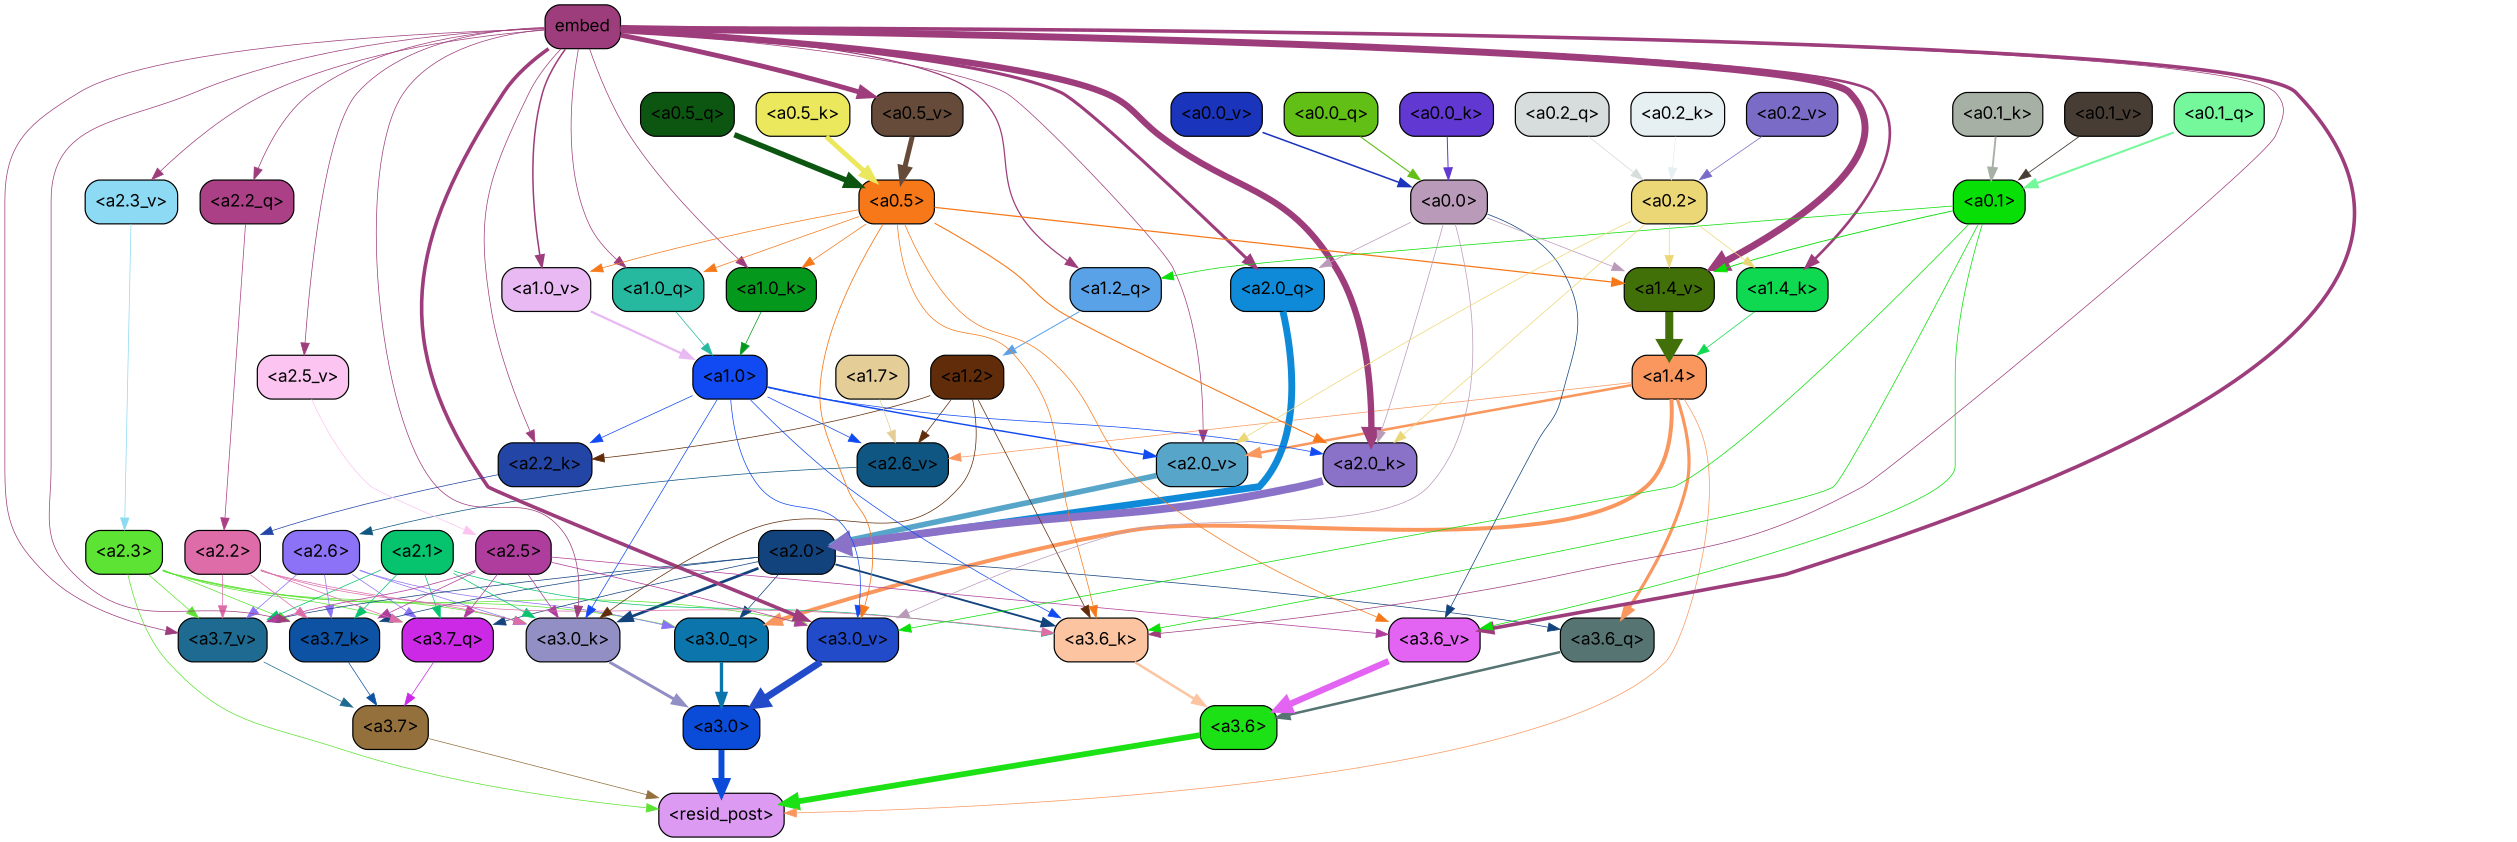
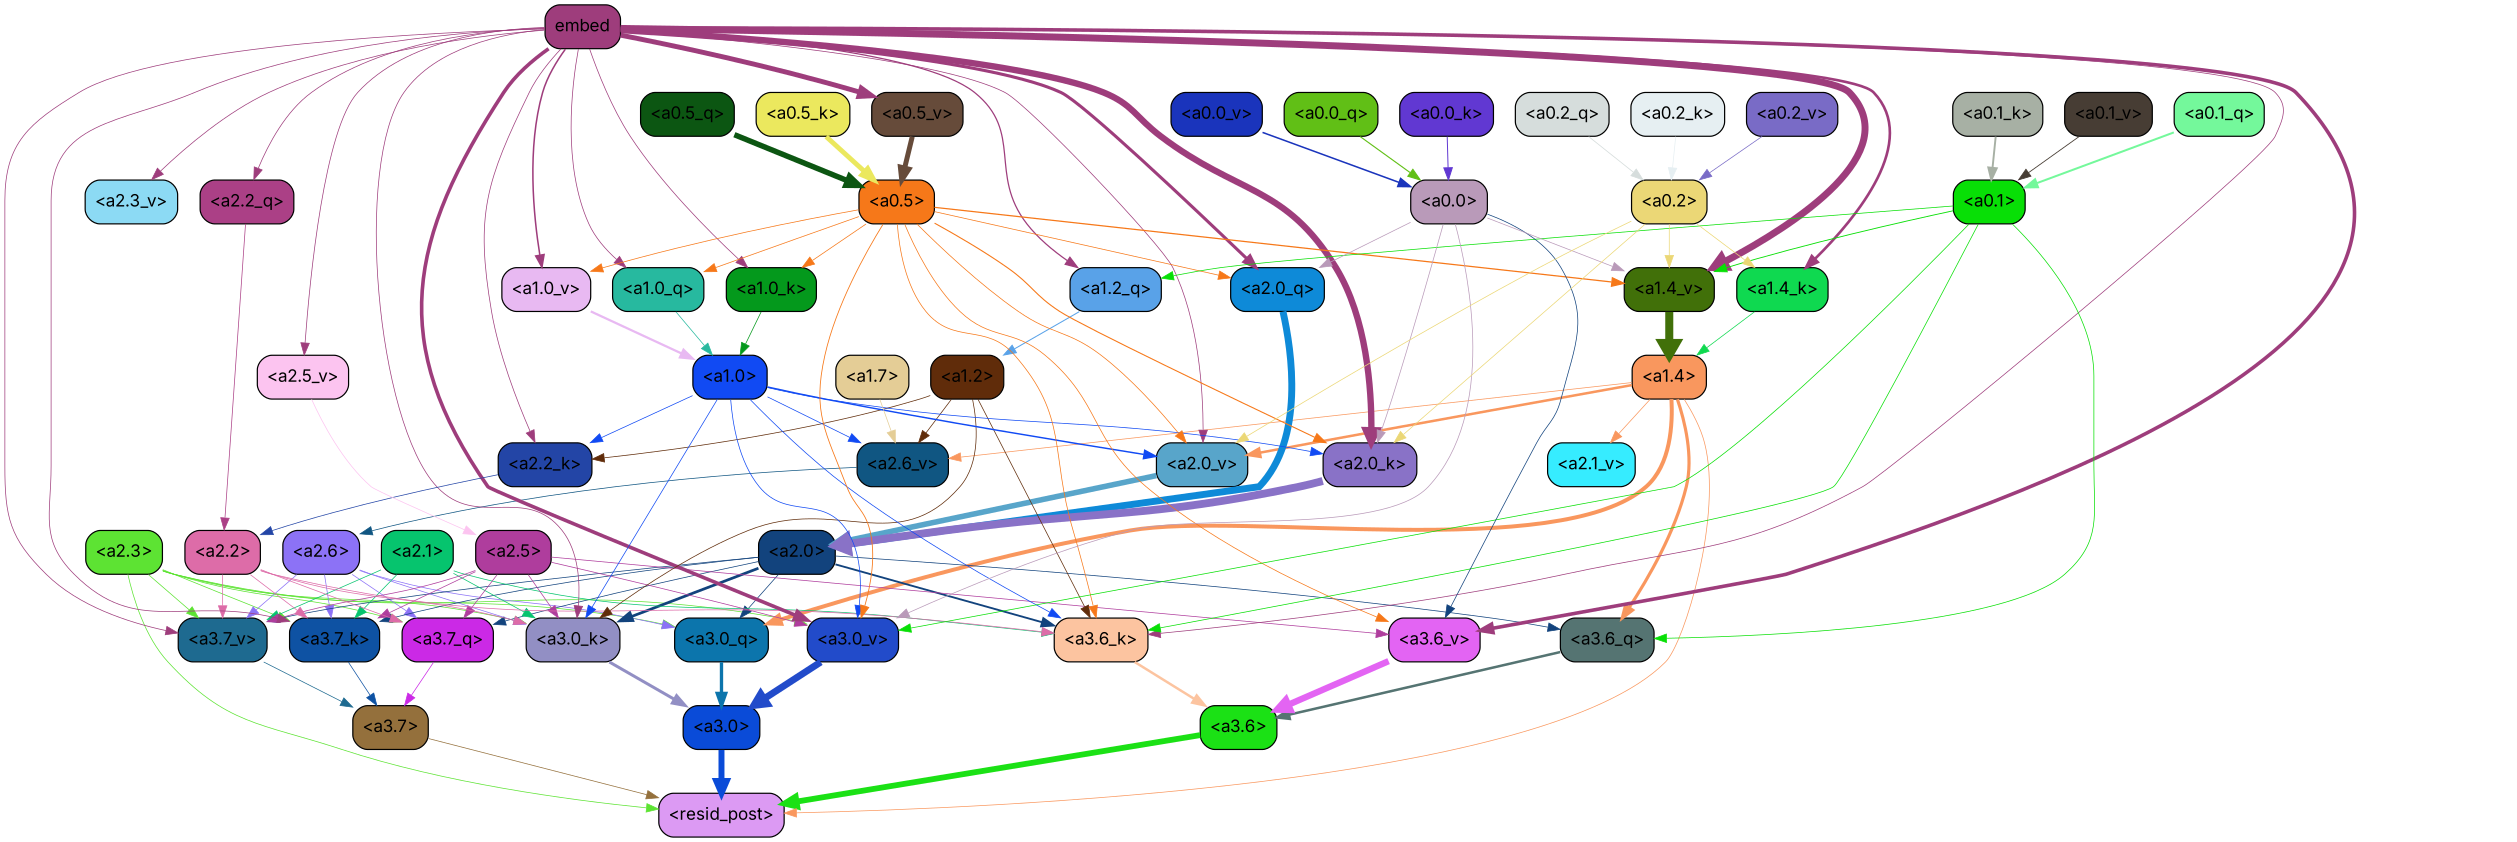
  strict digraph {
    fontname=Inter
    splines=true
    node [color=black fontname=Inter shape=box style="filled, rounded"]
    edge [color="#9e3d7c" fontname=Inter penwidth=0.6]
    "<a3.7>" [fillcolor="#94703c"]
    "<resid_post>" [fillcolor="#dc9af3"]
    "<a3.6>" [fillcolor="#1be115"]
    "<a3.0>" [fillcolor="#0a4bd8"]
    "<a2.3>" [fillcolor="#5de333"]
    "<a3.7_q>" [fillcolor="#cb29e6"]
    "<a3.0_q>" [fillcolor="#0c75ac"]
    "<a3.7_k>" [fillcolor="#0e52a3"]
    "<a3.0_k>" [fillcolor="#928fc4"]
    "<a3.7_v>" [fillcolor="#1e6a90"]
    "<a3.0_v>" [fillcolor="#224bca"]
    "<a1.4>" [fillcolor="#f9975e"]
    "<a3.6_q>" [fillcolor="#557472"]
    "<a2.6_v>" [fillcolor="#105682"]
+   "<a2.1_v>" [fillcolor="#36ecff"]
    "<a2.0_v>" [fillcolor="#58a5ca"]
    "<a2.6>" [fillcolor="#8c72f6"]
    "<a2.0>" [fillcolor="#12437d"]
    "<a2.1>" [fillcolor="#06c46e"]
    "<a3.6_k>" [fillcolor="#fcc4a0"]
    "<a3.6_v>" [fillcolor="#e364f3"]
    "<a2.5>" [fillcolor="#af3d9d"]
    "<a2.2>" [fillcolor="#dd6ca8"]
    embed [fillcolor="#9e3d7c"]
    "<a2.2_q>" [fillcolor="#ab4086"]
    "<a2.0_q>" [fillcolor="#0e8ad8"]
    "<a2.2_k>" [fillcolor="#2345a6"]
    "<a2.0_k>" [fillcolor="#8972c7"]
    "<a2.5_v>" [fillcolor="#fcc4f0"]
    "<a2.3_v>" [fillcolor="#8cdaf4"]
    "<a1.2_q>" [fillcolor="#59a2e8"]
    "<a1.0_q>" [fillcolor="#27b99f"]
    "<a1.4_k>" [fillcolor="#0fd950"]
    "<a1.0_k>" [fillcolor="#04991c"]
    "<a1.4_v>" [fillcolor="#417009"]
    "<a1.0_v>" [fillcolor="#e8b9f2"]
    "<a0.5_v>" [fillcolor="#664b3a"]
    "<a1.2>" [fillcolor="#602c0a"]
    "<a1.0>" [fillcolor="#114af3"]
    "<a0.5>" [fillcolor="#f67819"]
    "<a0.1>" [fillcolor="#08df06"]
    "<a0.0>" [fillcolor="#b99ab9"]
    "<a0.2>" [fillcolor="#ebd776"]
    "<a1.7>" [fillcolor="#e4cd96"]
    "<a0.5_q>" [fillcolor="#0c5612"]
    "<a0.2_q>" [fillcolor="#d6dddc"]
    "<a0.1_q>" [fillcolor="#74f89b"]
    "<a0.0_q>" [fillcolor="#61bf16"]
    "<a0.5_k>" [fillcolor="#ebe85e"]
    "<a0.2_k>" [fillcolor="#e6eff2"]
    "<a0.1_k>" [fillcolor="#a7b0a4"]
    "<a0.0_k>" [fillcolor="#6138d2"]
    "<a0.2_v>" [fillcolor="#796bc6"]
    "<a0.1_v>" [fillcolor="#473d34"]
    "<a0.0_v>" [fillcolor="#1a34bc"]
    "<a3.7>" -> "<resid_post>" [color="#94703c"]
    "<a3.6>" -> "<resid_post>" [color="#1be115" penwidth=4.753257989883423]
    "<a3.0>" -> "<resid_post>" [color="#0a4bd8" penwidth=4.90053927898407]
    "<a2.3>" -> "<resid_post>" [color="#5de333"]
    "<a2.3>" -> "<a3.7_q>" [color="#5de333"]
    "<a2.3>" -> "<a3.0_q>" [color="#5de333"]
    "<a2.3>" -> "<a3.7_k>" [color="#5de333"]
    "<a2.3>" -> "<a3.0_k>" [color="#5de333"]
    "<a2.3>" -> "<a3.7_v>" [color="#5de333"]
    "<a2.3>" -> "<a3.0_v>" [color="#5de333"]
    "<a3.7_q>" -> "<a3.7>" [color="#cb29e6"]
    "<a3.0_q>" -> "<a3.0>" [color="#0c75ac" penwidth=2.7421876192092896]
    "<a3.7_k>" -> "<a3.7>" [color="#0e52a3"]
    "<a3.0_k>" -> "<a3.0>" [color="#928fc4" penwidth=2.476402521133423]
    "<a3.7_v>" -> "<a3.7>" [color="#1e6a90"]
    "<a3.0_v>" -> "<a3.0>" [color="#224bca" penwidth=5.652270674705505]
    "<a1.4>" -> "<resid_post>" [color="#f9975e"]
    "<a1.4>" -> "<a3.0_q>" [color="#f9975e" penwidth=3.2779015004634857]
    "<a1.4>" -> "<a3.6_q>" [color="#f9975e" penwidth=2.6043437719345093]
    "<a1.4>" -> "<a2.6_v>" [color="#f9975e"]
+   "<a1.4>" -> "<a2.1_v>" [color="#f9975e"]
    "<a1.4>" -> "<a2.0_v>" [color="#f9975e" penwidth=2.089712530374527]
    "<a3.6_q>" -> "<a3.6>" [color="#557472" penwidth=2.091020345687866]
    "<a2.6_v>" -> "<a2.6>" [color="#105682"]
    "<a2.0_v>" -> "<a2.0>" [color="#58a5ca" penwidth=4.569358706474304]
    "<a2.6>" -> "<a3.7_q>" [color="#8c72f6"]
    "<a2.6>" -> "<a3.0_q>" [color="#8c72f6"]
    "<a2.6>" -> "<a3.7_k>" [color="#8c72f6"]
    "<a2.6>" -> "<a3.0_k>" [color="#8c72f6"]
    "<a2.6>" -> "<a3.7_v>" [color="#8c72f6"]
    "<a2.0>" -> "<a3.7_q>" [color="#12437d"]
    "<a2.0>" -> "<a3.0_q>" [color="#12437d"]
    "<a2.0>" -> "<a3.7_k>" [color="#12437d"]
    "<a2.0>" -> "<a3.0_k>" [color="#12437d" penwidth=2.2551413774490356]
    "<a2.0>" -> "<a3.7_v>" [color="#12437d"]
    "<a2.0>" -> "<a3.6_q>" [color="#12437d"]
    "<a2.0>" -> "<a3.6_k>" [color="#12437d" penwidth=1.5290023684501648]
-   "<a2.1>" -> "<a3.7_q>" [color="#06c46e"]
    "<a2.1>" -> "<a3.7_k>" [color="#06c46e"]
    "<a2.1>" -> "<a3.0_k>" [color="#06c46e"]
    "<a2.1>" -> "<a3.7_v>" [color="#06c46e"]
    "<a2.1>" -> "<a3.6_k>" [color="#06c46e"]
    "<a3.6_k>" -> "<a3.6>" [color="#fcc4a0" penwidth=2.048597991466522]
    "<a3.6_v>" -> "<a3.6>" [color="#e364f3" penwidth=5.2550448179244995]
    "<a2.5>" -> "<a3.7_q>" [color="#af3d9d"]
    "<a2.5>" -> "<a3.7_k>" [color="#af3d9d"]
    "<a2.5>" -> "<a3.0_k>" [color="#af3d9d"]
    "<a2.5>" -> "<a3.7_v>" [color="#af3d9d"]
    "<a2.5>" -> "<a3.0_v>" [color="#af3d9d"]
    "<a2.5>" -> "<a3.6_v>" [color="#af3d9d"]
    "<a2.2>" -> "<a3.7_q>" [color="#dd6ca8"]
    "<a2.2>" -> "<a3.7_k>" [color="#dd6ca8"]
    "<a2.2>" -> "<a3.0_k>" [color="#dd6ca8"]
    "<a2.2>" -> "<a3.7_v>" [color="#dd6ca8"]
    "<a2.2>" -> "<a3.6_k>" [color="#dd6ca8"]
    embed -> "<a3.7_k>"
    embed -> "<a3.0_k>"
    embed -> "<a3.7_v>"
    embed -> "<a3.0_v>" [penwidth=2.972973108291626]
    embed -> "<a2.0_v>"
    embed -> "<a3.6_k>"
    embed -> "<a3.6_v>" [penwidth=2.9556376338005066]
    embed -> "<a2.2_q>"
    embed -> "<a2.0_q>" [penwidth=2.540744114667177]
    embed -> "<a2.2_k>"
    embed -> "<a2.0_k>" [penwidth=5.233989953994751]
    embed -> "<a2.5_v>"
    embed -> "<a2.3_v>"
    embed -> "<a1.2_q>" [penwidth=1.0232882499694824]
    embed -> "<a1.0_q>"
    embed -> "<a1.4_k>" [penwidth=2.181154489517212]
    embed -> "<a1.0_k>"
    embed -> "<a1.4_v>" [penwidth=5.707561254501343]
    embed -> "<a1.0_v>" [penwidth=1.26310396194458]
    embed -> "<a0.5_v>" [penwidth=4.048895955085754]
    "<a2.2_q>" -> "<a2.2>" [color="#ab4086"]
    "<a2.0_q>" -> "<a2.0>" [color="#0e8ad8" penwidth=5.6763341426849365]
    "<a2.2_k>" -> "<a2.2>" [color="#2345a6"]
    "<a2.0_k>" -> "<a2.0>" [color="#8972c7" penwidth=6.450865745544434]
    "<a2.5_v>" -> "<a2.5>" [color="#fcc4f0"]
-   "<a2.3_v>" -> "<a2.3>" [color="#8cdaf4"]
    "<a1.2_q>" -> "<a1.2>" [color="#59a2e8" penwidth=0.8473789691925049]
    "<a1.0_q>" -> "<a1.0>" [color="#27b99f"]
    "<a1.4_k>" -> "<a1.4>" [color="#0fd950"]
    "<a1.0_k>" -> "<a1.0>" [color="#04991c"]
    "<a1.4_v>" -> "<a1.4>" [color="#417009" penwidth=6.609479665756226]
    "<a1.0_v>" -> "<a1.0>" [color="#e8b9f2" penwidth=1.862385869026184]
    "<a0.5_v>" -> "<a0.5>" [color="#664b3a" penwidth=4.101986527442932]
    "<a1.2>" -> "<a3.0_k>" [color="#602c0a"]
    "<a1.2>" -> "<a2.6_v>" [color="#602c0a"]
    "<a1.2>" -> "<a3.6_k>" [color="#602c0a"]
    "<a1.2>" -> "<a2.2_k>" [color="#602c0a"]
    "<a1.0>" -> "<a3.0_k>" [color="#114af3"]
    "<a1.0>" -> "<a3.0_v>" [color="#114af3"]
    "<a1.0>" -> "<a2.6_v>" [color="#114af3"]
    "<a1.0>" -> "<a2.0_v>" [color="#114af3" penwidth=1.1915444135665894]
    "<a1.0>" -> "<a3.6_k>" [color="#114af3"]
    "<a1.0>" -> "<a2.2_k>" [color="#114af3"]
    "<a1.0>" -> "<a2.0_k>" [color="#114af3"]
    "<a0.5>" -> "<a3.0_v>" [color="#f67819" penwidth=0.6790935099124908]
+   "<a0.5>" -> "<a2.0_v>" [color="#f67819"]
    "<a0.5>" -> "<a3.6_k>" [color="#f67819"]
    "<a0.5>" -> "<a3.6_v>" [color="#f67819"]
+   "<a0.5>" -> "<a2.0_q>" [color="#f67819"]
    "<a0.5>" -> "<a2.0_k>" [color="#f67819" penwidth=0.8868831396102905]
    "<a0.5>" -> "<a1.0_q>" [color="#f67819"]
    "<a0.5>" -> "<a1.0_k>" [color="#f67819"]
    "<a0.5>" -> "<a1.4_v>" [color="#f67819" penwidth=1.0242966413497925]
    "<a0.5>" -> "<a1.0_v>" [color="#f67819"]
    "<a0.1>" -> "<a3.0_v>" [color="#08df06"]
    "<a0.1>" -> "<a3.6_k>" [color="#08df06"]
-   "<a0.1>" -> "<a3.6_v>" [color="#08df06"]
+   "<a0.1>" -> "<a3.6_q>" [color="#08df06"]
    "<a0.1>" -> "<a1.2_q>" [color="#08df06"]
    "<a0.1>" -> "<a1.4_v>" [color="#08df06" penwidth=0.7291159629821777]
    "<a0.0>" -> "<a3.0_v>" [color="#b99ab9"]
    "<a0.0>" -> "<a3.6_v>" [color="#12437d"]
    "<a0.0>" -> "<a2.0_q>" [color="#b99ab9"]
    "<a0.0>" -> "<a2.0_k>" [color="#b99ab9"]
    "<a0.0>" -> "<a1.4_v>" [color="#b99ab9"]
    "<a0.2>" -> "<a2.0_v>" [color="#ebd776"]
    "<a0.2>" -> "<a2.0_k>" [color="#ebd776"]
    "<a0.2>" -> "<a1.4_k>" [color="#ebd776"]
    "<a0.2>" -> "<a1.4_v>" [color="#ebd776"]
    "<a1.7>" -> "<a2.6_v>" [color="#e4cd96"]
    "<a0.5_q>" -> "<a0.5>" [color="#0c5612" penwidth=4.525571644306183]
    "<a0.2_q>" -> "<a0.2>" [color="#d6dddc" penwidth=0.650632381439209]
    "<a0.1_q>" -> "<a0.1>" [color="#74f89b" penwidth=1.6614570617675781]
    "<a0.0_q>" -> "<a0.0>" [color="#61bf16" penwidth=0.9274430274963379]
    "<a0.5_k>" -> "<a0.5>" [color="#ebe85e" penwidth=3.994816780090332]
    "<a0.2_k>" -> "<a0.2>" [color="#e6eff2"]
    "<a0.1_k>" -> "<a0.1>" [color="#a7b0a4" penwidth=1.5859735012054443]
    "<a0.0_k>" -> "<a0.0>" [color="#6138d2" penwidth=0.8134422302246094]
    "<a0.2_v>" -> "<a0.2>" [color="#796bc6"]
    "<a0.1_v>" -> "<a0.1>" [color="#473d34" penwidth=0.6931805610656738]
    "<a0.0_v>" -> "<a0.0>" [color="#1a34bc" penwidth=1.2705905437469482]
  }
